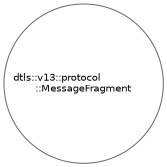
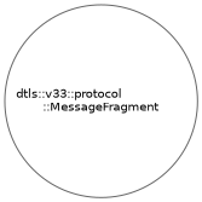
  digraph {
    rankdir=LR
-   n1 [color=gray40 fillcolor=white fontname=Helvetica fontsize=10 height=0.2 label="dtls::v13::protocol\l::MessageFragment" shape=circle style=filled width=0.4]
+   n1 [color=gray40 fillcolor=white fontname=Helvetica fontsize=10 height=0.2 label="dtls::v33::protocol\l::MessageFragment" shape=circle style=filled width=0.4]
  }
